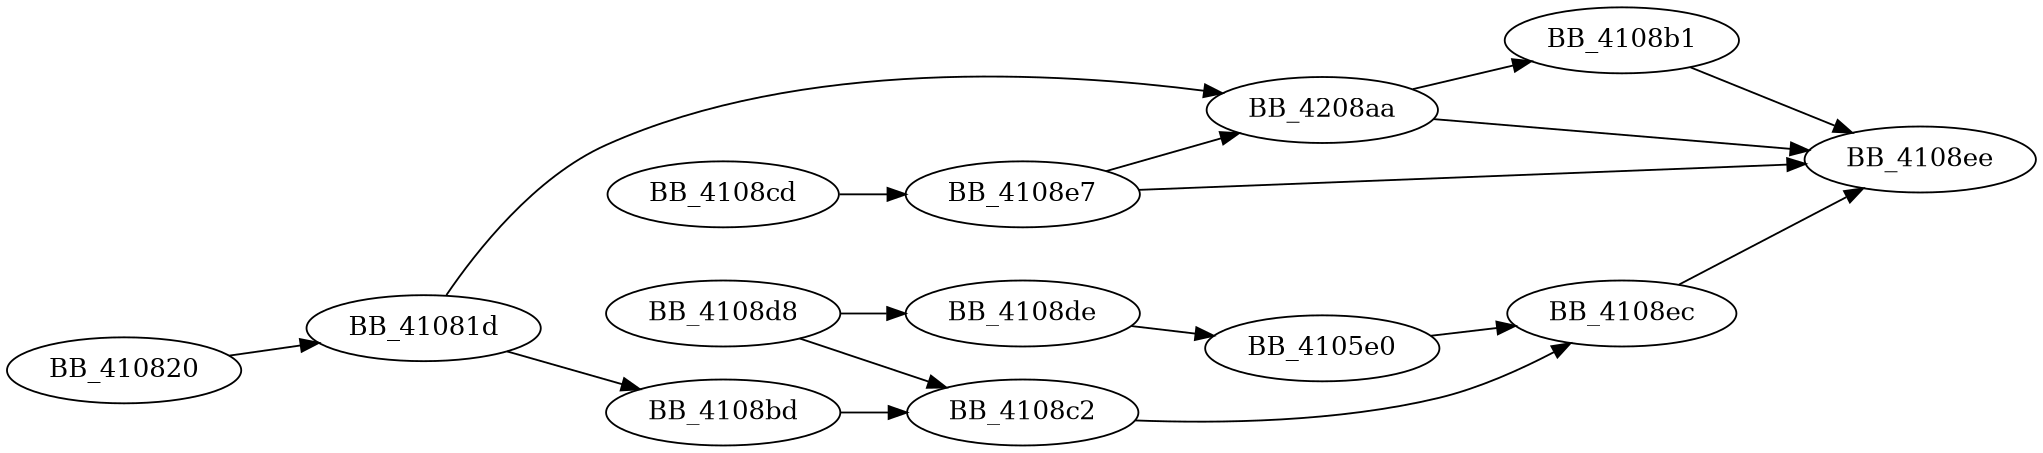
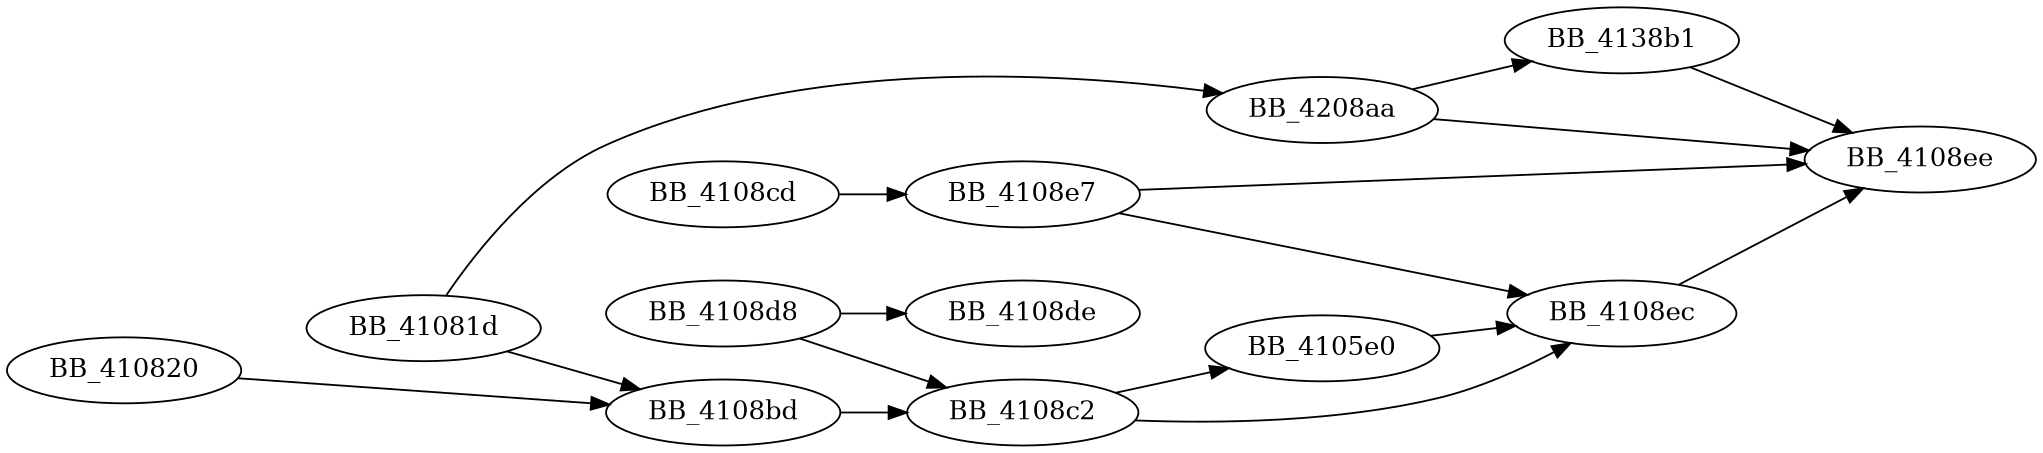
  digraph {
    rankdir=LR
    n1 [label=BB_410820]
    n2 [label=BB_41081d]
    n3 [label=BB_4208aa]
    BB_4108bd
-   BB_4108b1
+   BB_4108b1 [label=BB_4138b1]
    BB_4108ee
    BB_4108c2
    n8 [label=BB_4105e0]
    BB_4108ec
    BB_4108cd
    BB_4108e7
    BB_4108d8
    BB_4108de
-   n1 -> n2
+   n1 -> BB_4108bd
    n2 -> n3
    n2 -> BB_4108bd
    n3 -> BB_4108b1
    n3 -> BB_4108ee
    BB_4108bd -> BB_4108c2
    BB_4108b1 -> BB_4108ee
-   BB_4108de -> n8
+   BB_4108c2 -> n8
    BB_4108c2 -> BB_4108ec
    n8 -> BB_4108ec
    BB_4108ec -> BB_4108ee
    BB_4108cd -> BB_4108e7
    BB_4108e7 -> BB_4108ee
-   BB_4108e7 -> n3
+   BB_4108e7 -> BB_4108ec
    BB_4108d8 -> BB_4108c2
    BB_4108d8 -> BB_4108de
  }
